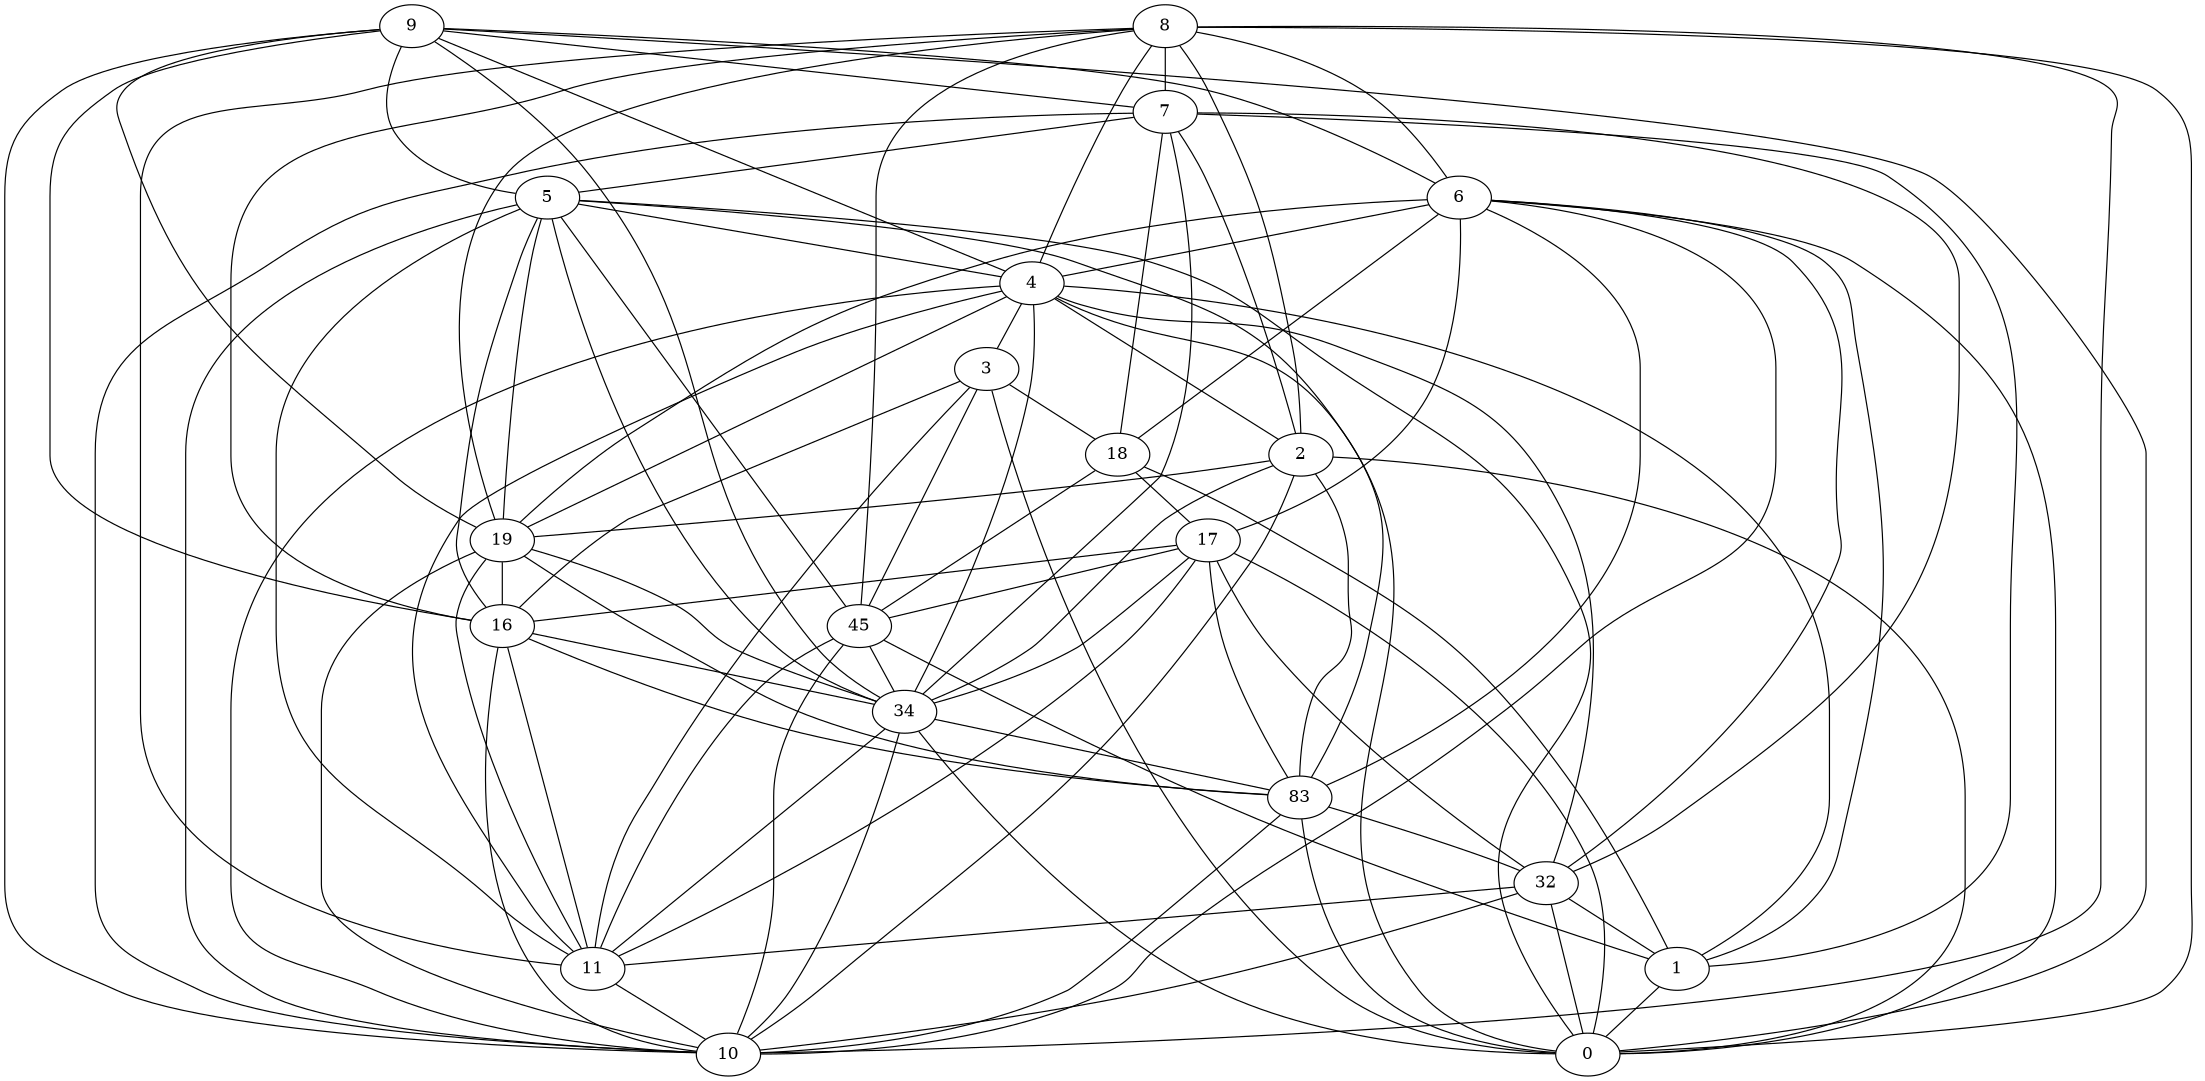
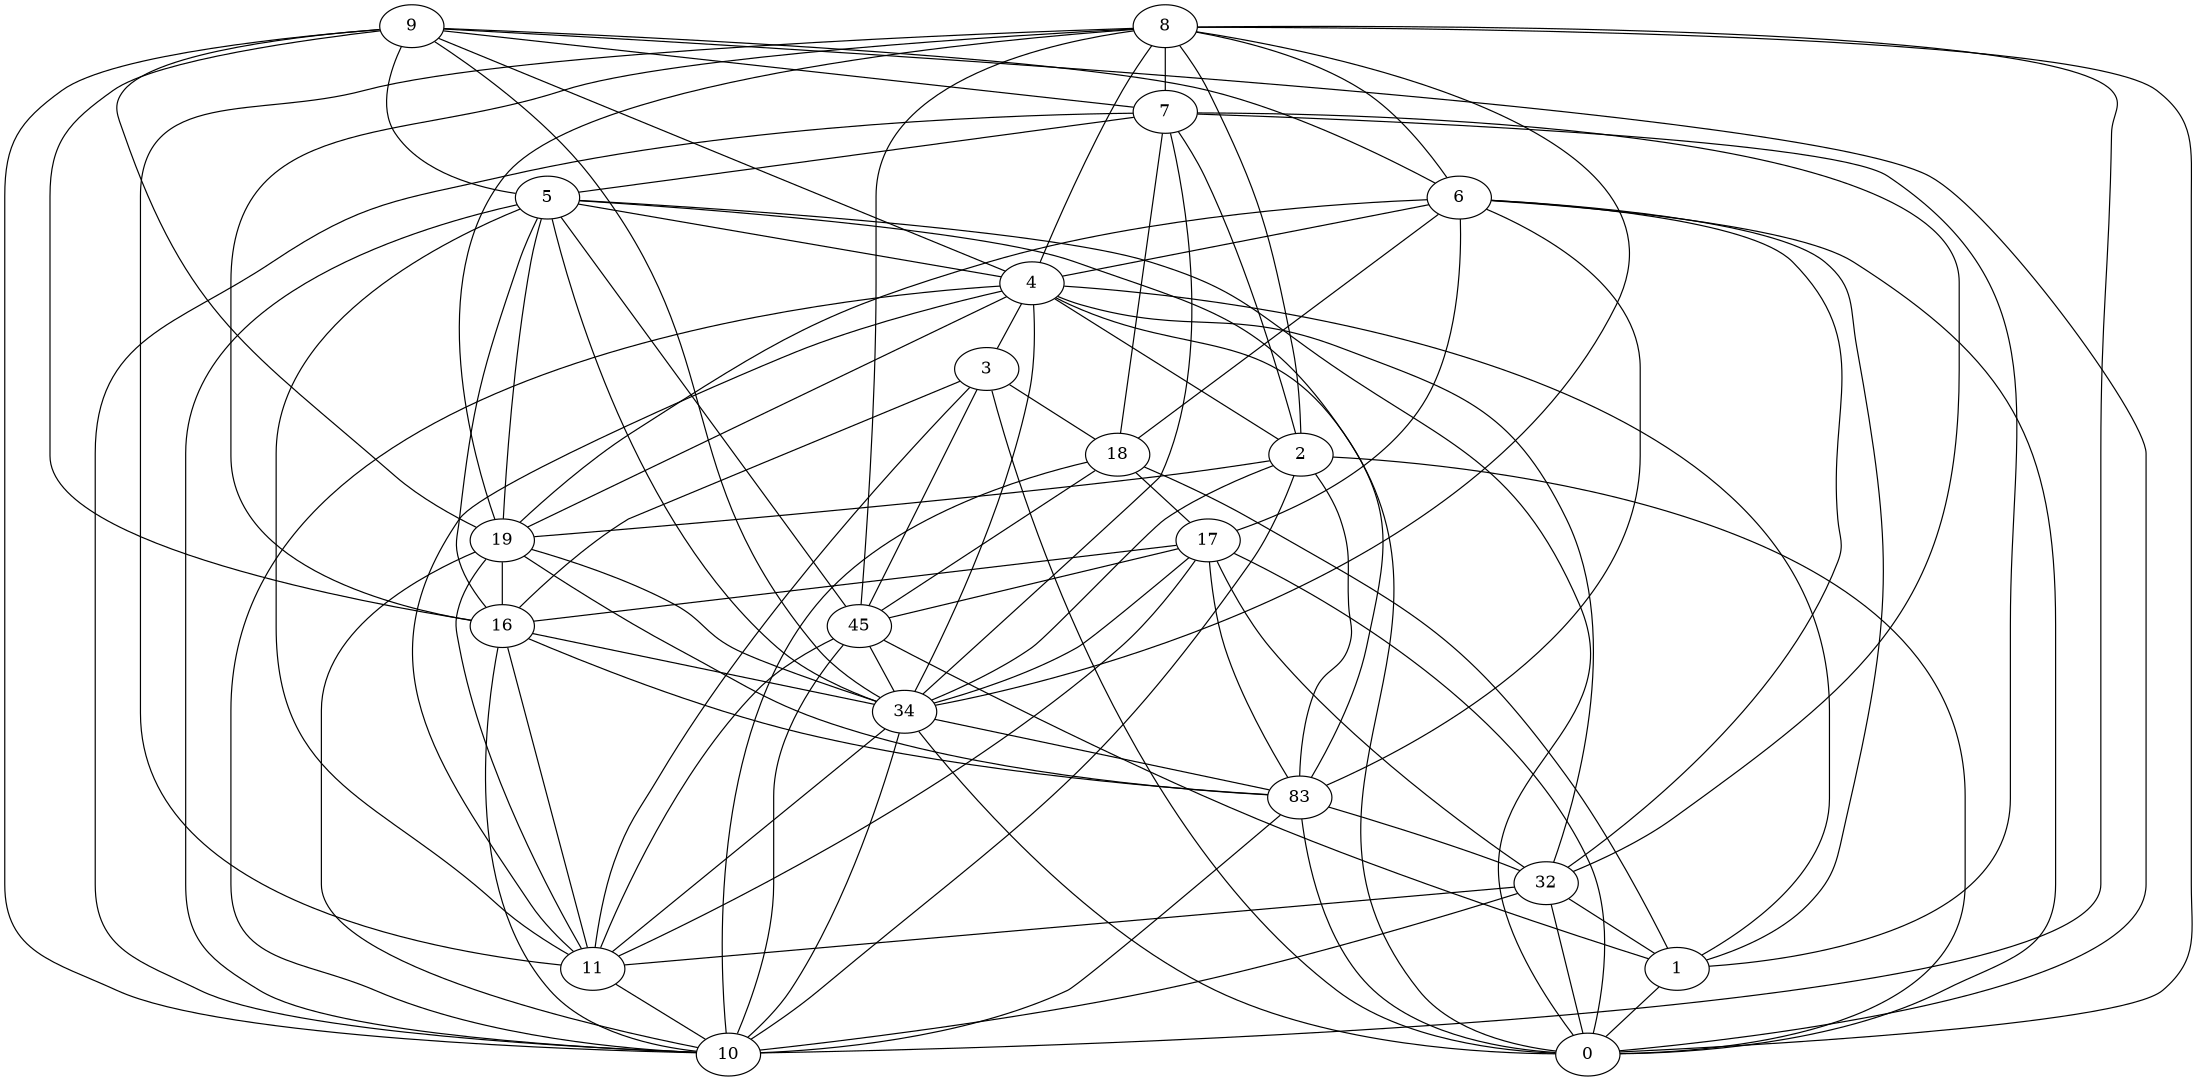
  digraph {
    edge [color=black dir=none]
    5
    16
    0
    n4 [label=83]
    4
    19
    10
    11
    n9 [label=45]
    n10 [label=34]
    6
    18
    17
    1
    n15 [label=32]
    3
    2
    8
    7
    9
    subgraph sub_1 {
      5
      16
      0
      n4
      4
      19
      10
      11
      n9
      n10
      6
      18
      17
      1
      n15
      3
      2
      8
      7
      9
    }
    5 -> 16
    5 -> 0
    5 -> n4
    5 -> 4
    5 -> 19
    5 -> 10
    5 -> 11
    5 -> n9
    5 -> n10
    16 -> n4
    16 -> 10
    16 -> 11
    16 -> n10
    n4 -> 0
    n4 -> 10
    n4 -> n15
    4 -> 0
    4 -> 19
    4 -> 10
    4 -> 11
    4 -> n10
    4 -> 1
    4 -> n15
    4 -> 3
    4 -> 2
    19 -> 16
    19 -> n4
    19 -> 10
    19 -> 11
    19 -> n10
    11 -> 10
    n9 -> 10
    n9 -> 11
    n9 -> n10
    n9 -> 1
    n10 -> 0
    n10 -> n4
    n10 -> 10
    n10 -> 11
    6 -> 0
    6 -> n4
    6 -> 4
    6 -> 19
-   6 -> 10
+   18 -> 10
    6 -> 18
    6 -> 17
    6 -> 1
    6 -> n15
    18 -> n9
    18 -> 17
    18 -> 1
    17 -> 16
    17 -> 0
    17 -> n4
    17 -> 11
    17 -> n9
    17 -> n10
    17 -> n15
    1 -> 0
    n15 -> 0
    n15 -> 10
    n15 -> 11
    n15 -> 1
    3 -> 16
    3 -> 0
    3 -> 11
    3 -> n9
    3 -> 18
    2 -> 0
    2 -> n4
    2 -> 19
    2 -> 10
    2 -> n10
    8 -> 16
    8 -> 0
    8 -> 4
    8 -> 19
    8 -> 10
    8 -> 11
    8 -> n9
+   8 -> n10
    8 -> 6
    8 -> 2
    8 -> 7
    7 -> 5
    7 -> 10
    7 -> n10
    7 -> 18
    7 -> 1
    7 -> n15
    7 -> 2
    9 -> 5
    9 -> 16
    9 -> 0
    9 -> 4
    9 -> 19
    9 -> 10
    9 -> n10
    9 -> 6
    9 -> 7
  }
